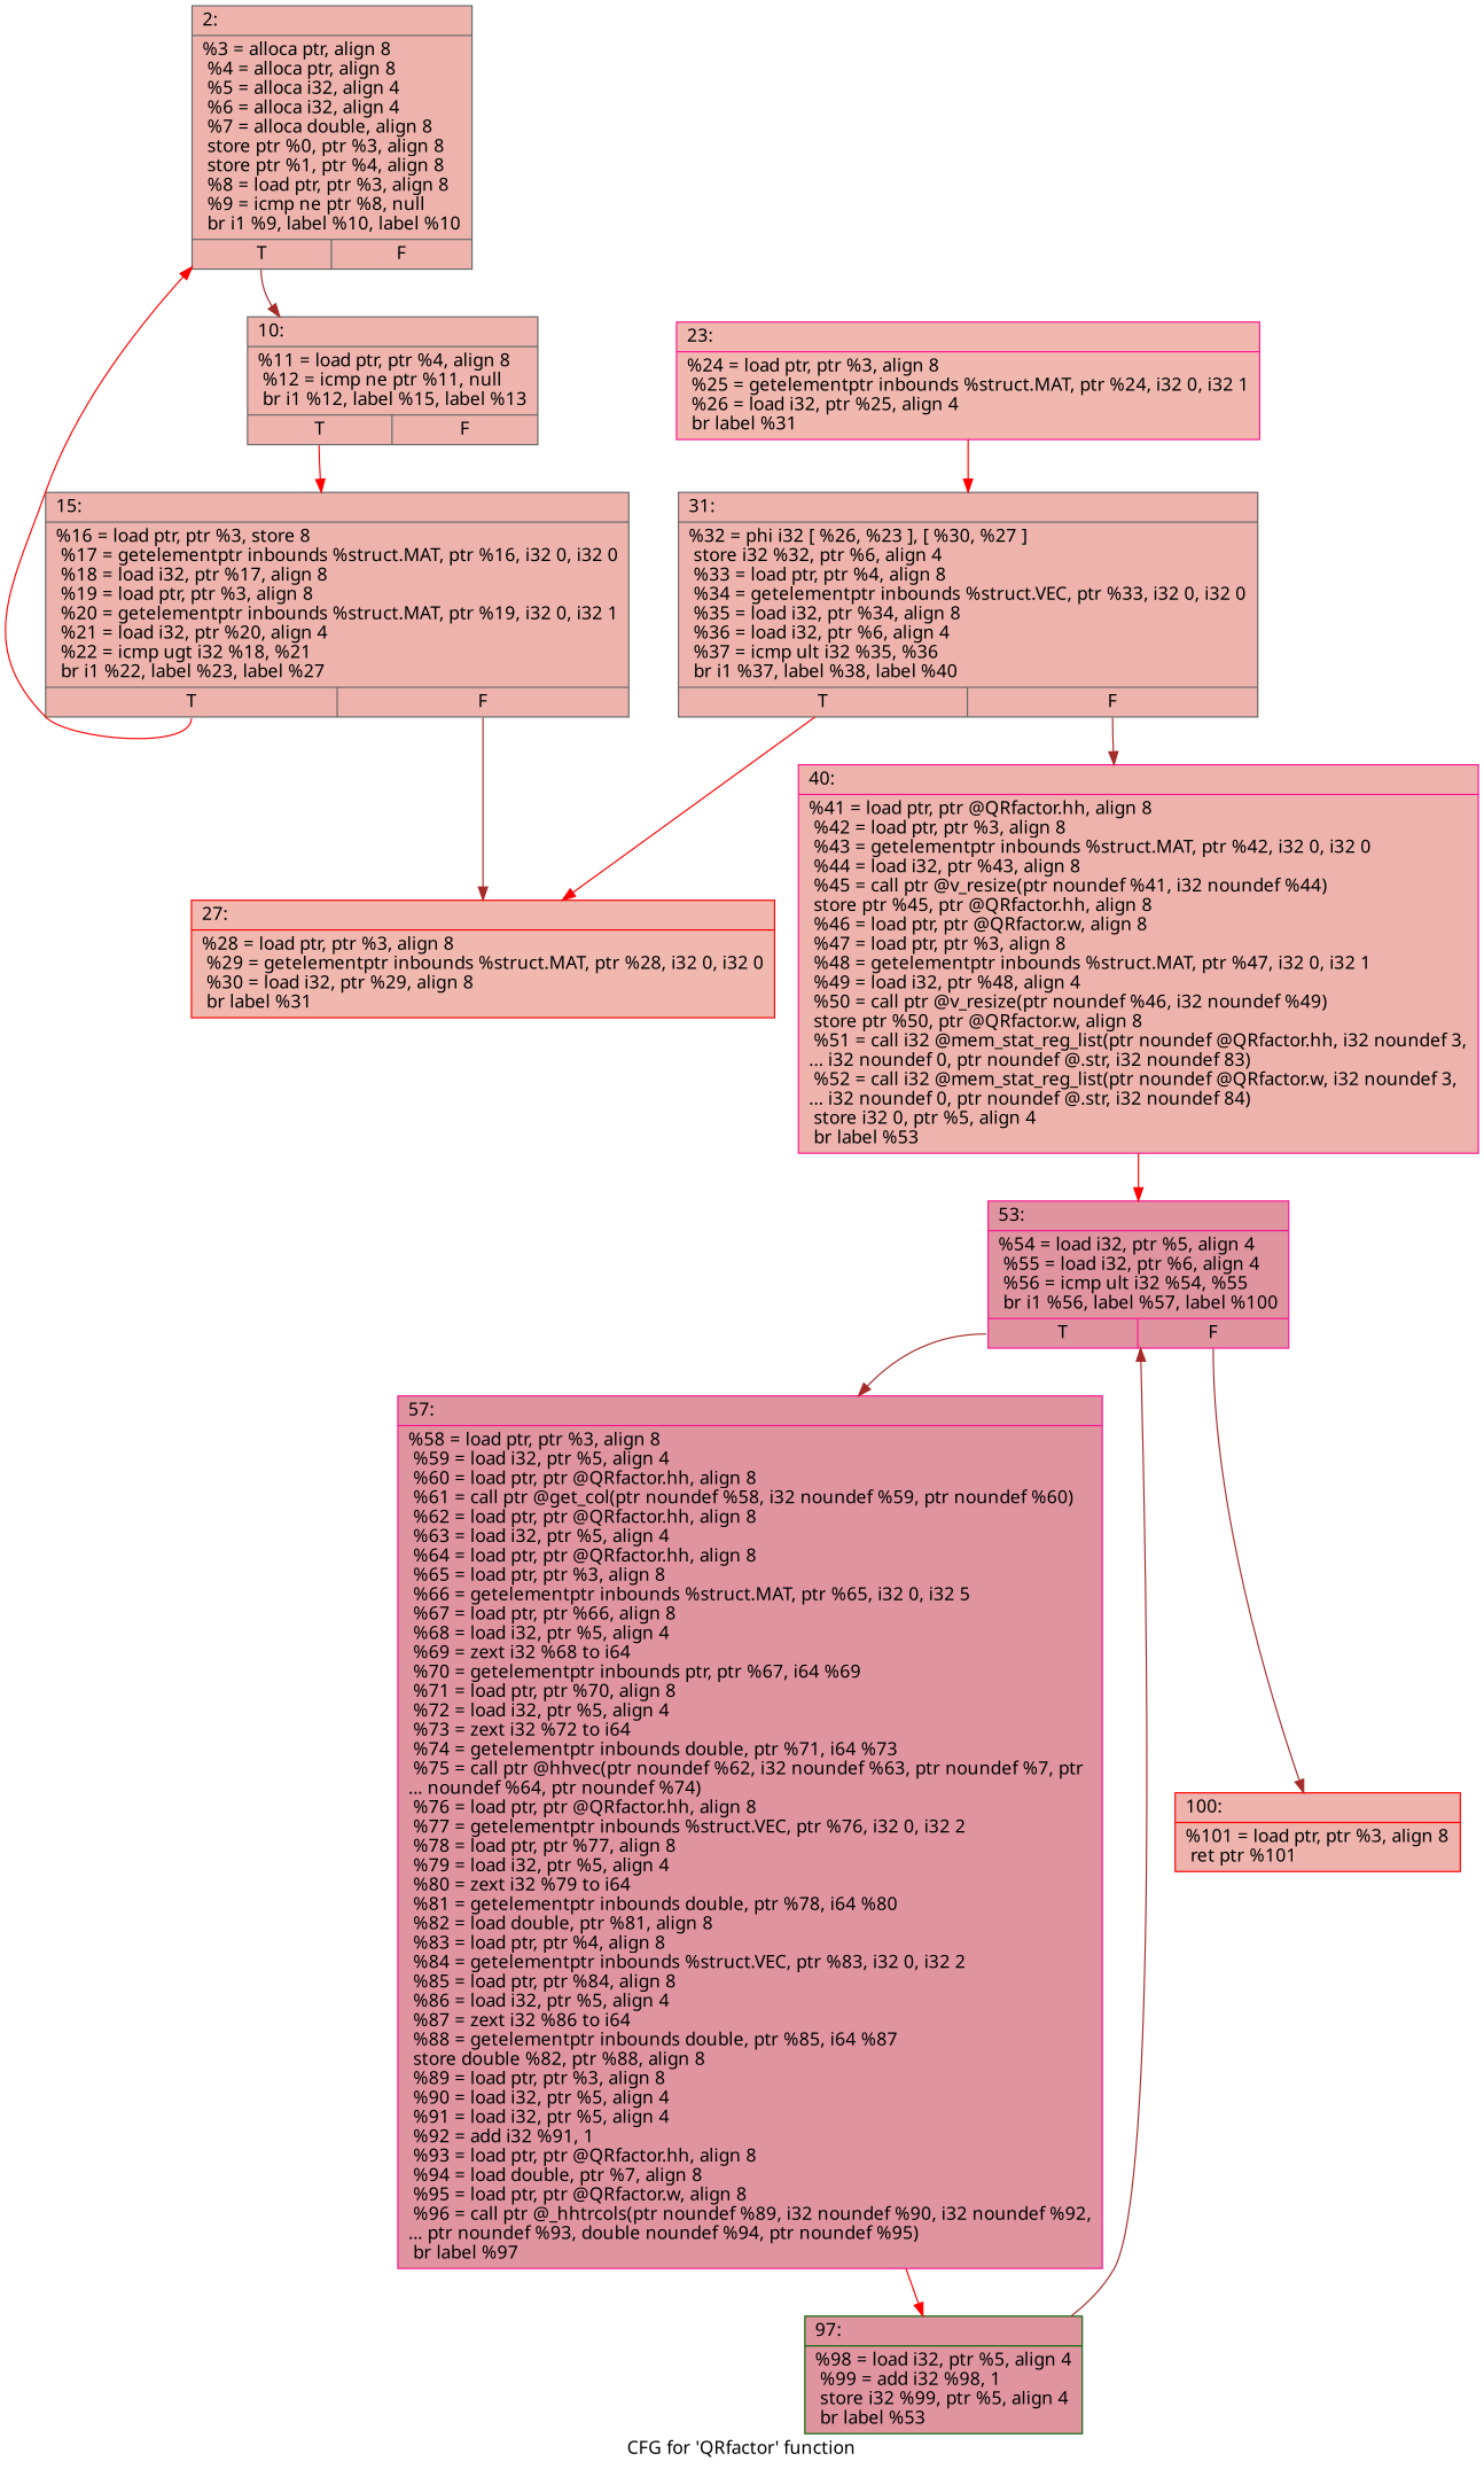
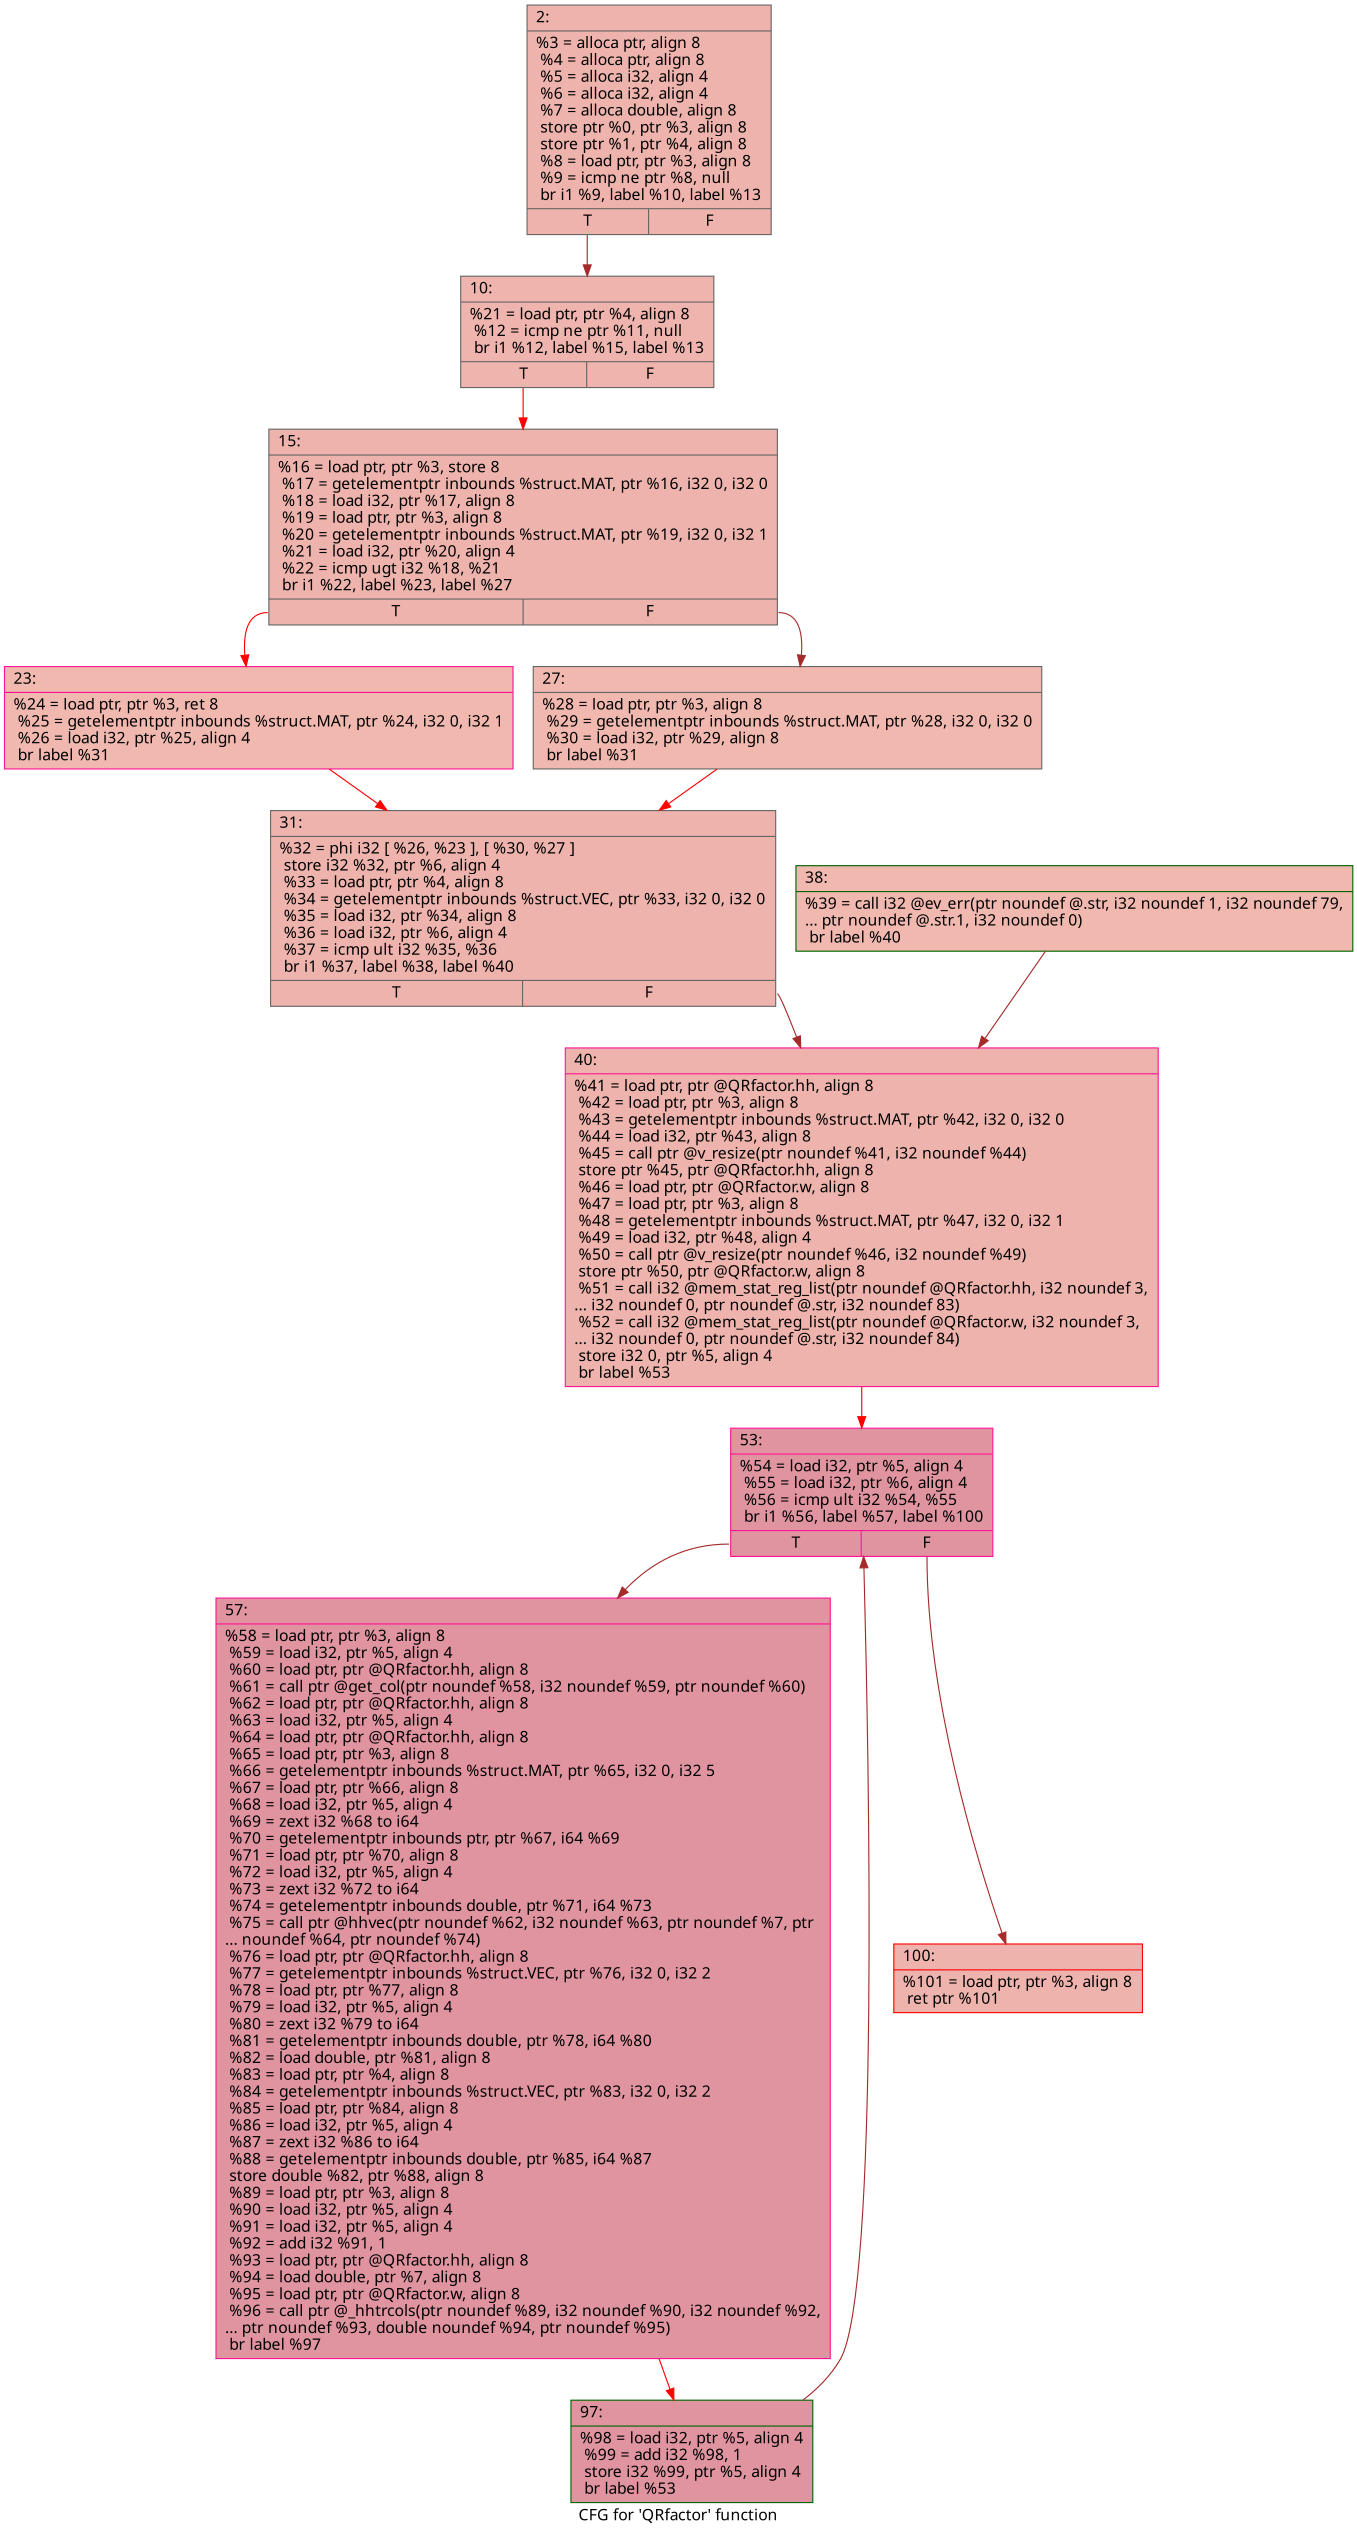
  digraph {
    fontname="Noto Sans"
    label="CFG for 'QRfactor' function"
    node [color=gray40 fillcolor="#d6524470" fontname="Noto Sans" shape=record style=filled]
    edge [color=brown fontname="Noto Sans"]
-   n1 [label="{2:\l|  %3 = alloca ptr, align 8\l  %4 = alloca ptr, align 8\l  %5 = alloca i32, align 4\l  %6 = alloca i32, align 4\l  %7 = alloca double, align 8\l  store ptr %0, ptr %3, align 8\l  store ptr %1, ptr %4, align 8\l  %8 = load ptr, ptr %3, align 8\l  %9 = icmp ne ptr %8, null\l  br i1 %9, label %10, label %10\l|{<s0>T|<s1>F}}"]
-   n2 [fillcolor="#d8564670" label="{10:\l|  %11 = load ptr, ptr %4, align 8\l  %12 = icmp ne ptr %11, null\l  br i1 %12, label %15, label %13\l|{<s0>T|<s1>F}}"]
+   n1 [label="{2:\l|  %3 = alloca ptr, align 8\l  %4 = alloca ptr, align 8\l  %5 = alloca i32, align 4\l  %6 = alloca i32, align 4\l  %7 = alloca double, align 8\l  store ptr %0, ptr %3, align 8\l  store ptr %1, ptr %4, align 8\l  %8 = load ptr, ptr %3, align 8\l  %9 = icmp ne ptr %8, null\l  br i1 %9, label %10, label %13\l|{<s0>T|<s1>F}}"]
+   n2 [fillcolor="#d8564670" label="{10:\l|  %21 = load ptr, ptr %4, align 8\l  %12 = icmp ne ptr %11, null\l  br i1 %12, label %15, label %13\l|{<s0>T|<s1>F}}"]
    n3 [label="{15:\l|  %16 = load ptr, ptr %3, store 8\l  %17 = getelementptr inbounds %struct.MAT, ptr %16, i32 0, i32 0\l  %18 = load i32, ptr %17, align 8\l  %19 = load ptr, ptr %3, align 8\l  %20 = getelementptr inbounds %struct.MAT, ptr %19, i32 0, i32 1\l  %21 = load i32, ptr %20, align 4\l  %22 = icmp ugt i32 %18, %21\l  br i1 %22, label %23, label %27\l|{<s0>T|<s1>F}}"]
-   n4 [color=deeppink fillcolor="#dc5d4a70" label="{23:\l|  %24 = load ptr, ptr %3, align 8\l  %25 = getelementptr inbounds %struct.MAT, ptr %24, i32 0, i32 1\l  %26 = load i32, ptr %25, align 4\l  br label %31\l}"]
-   n5 [color=red fillcolor="#dc5d4a70" label="{27:\l|  %28 = load ptr, ptr %3, align 8\l  %29 = getelementptr inbounds %struct.MAT, ptr %28, i32 0, i32 0\l  %30 = load i32, ptr %29, align 8\l  br label %31\l}"]
+   n4 [color=deeppink fillcolor="#dc5d4a70" label="{23:\l|  %24 = load ptr, ptr %3, ret 8\l  %25 = getelementptr inbounds %struct.MAT, ptr %24, i32 0, i32 1\l  %26 = load i32, ptr %25, align 4\l  br label %31\l}"]
+   n5 [fillcolor="#dc5d4a70" label="{27:\l|  %28 = load ptr, ptr %3, align 8\l  %29 = getelementptr inbounds %struct.MAT, ptr %28, i32 0, i32 0\l  %30 = load i32, ptr %29, align 8\l  br label %31\l}"]
    n6 [label="{31:\l|  %32 = phi i32 [ %26, %23 ], [ %30, %27 ]\l  store i32 %32, ptr %6, align 4\l  %33 = load ptr, ptr %4, align 8\l  %34 = getelementptr inbounds %struct.VEC, ptr %33, i32 0, i32 0\l  %35 = load i32, ptr %34, align 8\l  %36 = load i32, ptr %6, align 4\l  %37 = icmp ult i32 %35, %36\l  br i1 %37, label %38, label %40\l|{<s0>T|<s1>F}}"]
    n7 [color=deeppink label="{40:\l|  %41 = load ptr, ptr @QRfactor.hh, align 8\l  %42 = load ptr, ptr %3, align 8\l  %43 = getelementptr inbounds %struct.MAT, ptr %42, i32 0, i32 0\l  %44 = load i32, ptr %43, align 8\l  %45 = call ptr @v_resize(ptr noundef %41, i32 noundef %44)\l  store ptr %45, ptr @QRfactor.hh, align 8\l  %46 = load ptr, ptr @QRfactor.w, align 8\l  %47 = load ptr, ptr %3, align 8\l  %48 = getelementptr inbounds %struct.MAT, ptr %47, i32 0, i32 1\l  %49 = load i32, ptr %48, align 4\l  %50 = call ptr @v_resize(ptr noundef %46, i32 noundef %49)\l  store ptr %50, ptr @QRfactor.w, align 8\l  %51 = call i32 @mem_stat_reg_list(ptr noundef @QRfactor.hh, i32 noundef 3,\l... i32 noundef 0, ptr noundef @.str, i32 noundef 83)\l  %52 = call i32 @mem_stat_reg_list(ptr noundef @QRfactor.w, i32 noundef 3,\l... i32 noundef 0, ptr noundef @.str, i32 noundef 84)\l  store i32 0, ptr %5, align 4\l  br label %53\l}"]
+   n8 [color=darkgreen fillcolor="#dc5d4a70" label="{38:\l|  %39 = call i32 @ev_err(ptr noundef @.str, i32 noundef 1, i32 noundef 79,\l... ptr noundef @.str.1, i32 noundef 0)\l  br label %40\l}"]
    n9 [color=deeppink fillcolor="#b70d2870" label="{53:\l|  %54 = load i32, ptr %5, align 4\l  %55 = load i32, ptr %6, align 4\l  %56 = icmp ult i32 %54, %55\l  br i1 %56, label %57, label %100\l|{<s0>T|<s1>F}}"]
    n10 [color=deeppink fillcolor="#b70d2870" label="{57:\l|  %58 = load ptr, ptr %3, align 8\l  %59 = load i32, ptr %5, align 4\l  %60 = load ptr, ptr @QRfactor.hh, align 8\l  %61 = call ptr @get_col(ptr noundef %58, i32 noundef %59, ptr noundef %60)\l  %62 = load ptr, ptr @QRfactor.hh, align 8\l  %63 = load i32, ptr %5, align 4\l  %64 = load ptr, ptr @QRfactor.hh, align 8\l  %65 = load ptr, ptr %3, align 8\l  %66 = getelementptr inbounds %struct.MAT, ptr %65, i32 0, i32 5\l  %67 = load ptr, ptr %66, align 8\l  %68 = load i32, ptr %5, align 4\l  %69 = zext i32 %68 to i64\l  %70 = getelementptr inbounds ptr, ptr %67, i64 %69\l  %71 = load ptr, ptr %70, align 8\l  %72 = load i32, ptr %5, align 4\l  %73 = zext i32 %72 to i64\l  %74 = getelementptr inbounds double, ptr %71, i64 %73\l  %75 = call ptr @hhvec(ptr noundef %62, i32 noundef %63, ptr noundef %7, ptr\l... noundef %64, ptr noundef %74)\l  %76 = load ptr, ptr @QRfactor.hh, align 8\l  %77 = getelementptr inbounds %struct.VEC, ptr %76, i32 0, i32 2\l  %78 = load ptr, ptr %77, align 8\l  %79 = load i32, ptr %5, align 4\l  %80 = zext i32 %79 to i64\l  %81 = getelementptr inbounds double, ptr %78, i64 %80\l  %82 = load double, ptr %81, align 8\l  %83 = load ptr, ptr %4, align 8\l  %84 = getelementptr inbounds %struct.VEC, ptr %83, i32 0, i32 2\l  %85 = load ptr, ptr %84, align 8\l  %86 = load i32, ptr %5, align 4\l  %87 = zext i32 %86 to i64\l  %88 = getelementptr inbounds double, ptr %85, i64 %87\l  store double %82, ptr %88, align 8\l  %89 = load ptr, ptr %3, align 8\l  %90 = load i32, ptr %5, align 4\l  %91 = load i32, ptr %5, align 4\l  %92 = add i32 %91, 1\l  %93 = load ptr, ptr @QRfactor.hh, align 8\l  %94 = load double, ptr %7, align 8\l  %95 = load ptr, ptr @QRfactor.w, align 8\l  %96 = call ptr @_hhtrcols(ptr noundef %89, i32 noundef %90, i32 noundef %92,\l... ptr noundef %93, double noundef %94, ptr noundef %95)\l  br label %97\l}"]
    n11 [color=red label="{100:\l|  %101 = load ptr, ptr %3, align 8\l  ret ptr %101\l}"]
    n12 [color=darkgreen fillcolor="#b70d2870" label="{97:\l|  %98 = load i32, ptr %5, align 4\l  %99 = add i32 %98, 1\l  store i32 %99, ptr %5, align 4\l  br label %53\l}"]
    n1 -> n2 [tailport=s0]
    n2 -> n3 [color=red tailport=s0]
-   n3 -> n1 [color=red tailport=s0]
+   n3 -> n4 [color=red tailport=s0]
    n3 -> n5 [tailport=s1]
    n4 -> n6 [color=red]
-   n6 -> n5 [color=red]
+   n5 -> n6 [color=red]
    n6 -> n7 [tailport=s1]
    n7 -> n9 [color=red]
+   n8 -> n7
    n9 -> n10 [tailport=s0]
    n9 -> n11 [tailport=s1]
    n10 -> n12 [color=red]
    n12 -> n9
  }
